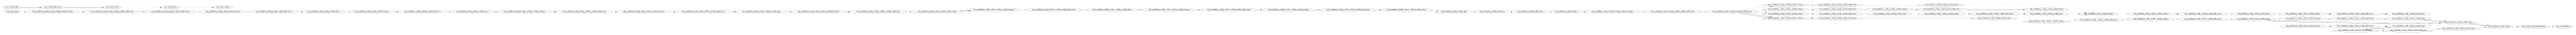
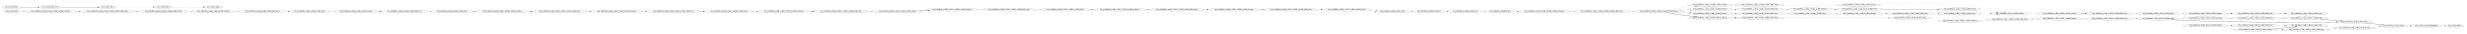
  digraph {
    fontname="Fira Sans"
    rankdir=LR
    node [fontname="Fira Sans"]
    edge [arrowhead=box fontname="Fira Sans" style=dotted]
    "root_a_2/tail_a/input_0"
    "root_a_0/backbone_a_4/body_a_8/body_a_15/body_b_29/block_b/conv3x3_0"
    "root_a_0/backbone_a_4/body_a_8/body_a_15/body_b_29/block_b/batch_norm_0"
    "root_a_0/backbone_a_4/body_a_8/body_a_15/body_b_29/block_b/relu_0"
    "root_a_0/backbone_a_4/body_a_8/body_a_14/block_f/conv1x1_0"
    "root_a_0/backbone_a_4/body_a_8/body_a_14/block_f/batch_norm_0"
    "root_a_0/backbone_a_4/body_a_8/body_a_14/block_f/relu_0"
    "root_a_0/backbone_a_4/body_a_8/body_a_14/block_f/conv3x3_0"
    "root_a_0/backbone_a_4/body_a_8/body_a_14/block_f/batch_norm_1"
    "root_a_0/backbone_a_4/body_a_8/body_a_14/block_f/relu_1"
    "root_a_0/backbone_a_4/body_a_7/block_c_12/block_a_25/block_e/conv3x3_0"
    "root_a_0/backbone_a_4/body_a_7/block_c_12/block_a_25/block_e/batch_norm_0"
    "root_a_0/backbone_a_4/body_a_7/block_c_12/block_a_25/block_e/conv3x3_1"
    "root_a_0/backbone_a_4/body_a_7/block_c_12/block_a_25/block_e/batch_norm_1"
    "root_a_0/backbone_a_4/body_a_7/block_c_12/block_a_25/block_e/relu_0"
    "root_a_0/backbone_a_4/body_a_7/block_c_12/block_a_26/block_b/conv3x3_0"
    "root_a_0/backbone_a_4/body_a_7/block_c_12/block_a_26/block_b/batch_norm_0"
    "root_a_0/backbone_a_4/body_a_7/block_c_12/block_a_26/block_b/relu_0"
    "root_a_0/backbone_a_4/body_a_7/block_c_13/block_a_27/block_b/conv3x3_0"
    "root_a_0/backbone_a_4/body_a_7/block_c/add_0"
    "root_a_0/backbone_a_4/body_a_7/block_c_13/block_a_27/block_b/batch_norm_0"
    "root_a_0/backbone_a_3/blocksr_b/conv3x3s_0"
    "root_a_0/backbone_a_4/body_a_7/block_c_13/block_a_27/block_b/relu_0"
    "root_a_0/backbone_a_4/body_a_7/block_c_13/block_a_28/block_e/conv3x3_0"
    "root_a_0/backbone_a_4/body_a_7/block_c_13/block_a_28/block_e/batch_norm_0"
    "root_a_0/backbone_a_4/body_a_7/block_c_13/block_a_28/block_e/conv3x3_1"
    "root_a_0/backbone_a_4/body_a_7/block_c_13/block_a_28/block_e/batch_norm_1"
    "root_a_0/backbone_a_4/body_a_7/block_c_13/block_a_28/block_e/relu_0"
    "root_a_0/backbone_a_3/blocksr_b/batch_norm_0"
    "root_a_0/backbone_a_3/blocksr_b/relu_0"
    "root_a_0/backbone_a_5/body_c_11/body_d_22/body_b_30/block_b/conv3x3_0"
    "root_a_0/backbone_a_5/body_c_11/body_d_22/body_b_30/block_b/batch_norm_0"
    "root_a_0/backbone_a_5/body_c_11/body_d_22/body_b_30/block_b/relu_0"
    "root_a_0/backbone_a_5/body_c_11/body_d_20/block_b/conv3x3_0"
    "root_a_0/backbone_a_5/body_c_11/body_d_18/block_e/conv3x3_0"
    "root_a_0/backbone_a_5/body_c_11/body_d_21/block_f/conv1x1_0"
    "root_a_0/backbone_a_5/body_c_11/body_d_19/block_b/conv3x3_0"
    "root_a_0/backbone_a_5/body_c_11/body_d_20/block_b/batch_norm_0"
    "root_a_0/backbone_a_5/body_c_11/body_d_18/block_e/batch_norm_0"
    "root_a_0/backbone_a_5/body_c_11/body_d_21/block_f/batch_norm_0"
    "root_a_0/backbone_a_5/body_c_11/body_d_19/block_b/batch_norm_0"
    "root_a_0/backbone_a_5/body_c_11/body_d_20/block_b/relu_0"
    "root_a_0/backbone_a_5/body_c_11/body_d/concat4_0"
    "root_a_0/backbone_a_5/body_c_9/block_a_23/block_f/conv1x1_0"
    "root_a_0/backbone_a_5/body_c_10/block_c_16/block_e/conv3x3_1"
    "root_a_0/backbone_a_5/body_c_11/body_d_18/block_e/conv3x3_1"
    "root_a_0/backbone_a_5/body_c_11/body_d_18/block_e/batch_norm_1"
    "root_a_0/backbone_a_5/body_c_11/body_d_18/block_e/relu_0"
    "root_a_0/backbone_a_5/body_c_11/body_d_21/block_f/relu_0"
    "root_a_0/backbone_a_5/body_c_11/body_d_21/block_f/conv3x3_0"
    "root_a_0/backbone_a_5/body_c_11/body_d_21/block_f/batch_norm_1"
    "root_a_0/backbone_a_5/body_c_11/body_d_21/block_f/relu_1"
    "root_a_0/backbone_a_5/body_c_11/body_d_19/block_b/relu_0"
    "root_a_0/backbone_a_5/body_c_9/block_a_23/block_f/batch_norm_0"
    "root_a_0/backbone_a_5/body_c_10/block_c_16/block_e/conv3x3_0"
    "root_a_0/backbone_a_5/body_c_10/block_c_16/block_e/batch_norm_0"
    "root_a_0/backbone_a_5/body_c_9/block_a_23/block_f/relu_0"
    "root_a_0/backbone_a_5/body_c_9/block_a_23/block_f/conv3x3_0"
    "root_a_0/backbone_a_5/body_c_9/block_a_23/block_f/batch_norm_1"
    "root_a_0/backbone_a_5/body_c_9/block_a_23/block_f/relu_1"
    "root_a_0/backbone_a_5/body_c_9/block_a_24/block_f/conv1x1_0"
    "root_a_0/backbone_a_5/body_c_9/block_a_24/block_f/batch_norm_0"
    "root_a_0/backbone_a_5/body_c_9/block_a_24/block_f/relu_0"
    "root_a_0/backbone_a_5/body_c_9/block_a_24/block_f/conv3x3_0"
    "root_a_0/backbone_a_5/body_c_9/block_a_24/block_f/batch_norm_1"
    "root_a_0/backbone_a_5/body_c_9/block_a_24/block_f/relu_1"
    "root_a_0/backbone_a_5/body_c/concat_0"
    "root_a_1/head_b_6/pool_a/globalmaxpool_0"
    "root_a_0/backbone_a_5/body_c_10/block_c_16/block_e/batch_norm_1"
    "root_a_0/backbone_a_5/body_c_10/block_c_16/block_e/relu_0"
    "root_a_0/backbone_a_5/body_c_10/block_c_17/block_b/conv3x3_0"
    "root_a_0/backbone_a_5/body_c_10/block_c/add_0"
    "root_a_0/backbone_a_5/body_c_10/block_c_17/block_b/batch_norm_0"
    "root_a_0/backbone_a_5/body_c_10/block_c_17/block_b/relu_0"
    "root_a_1/head_b/flatten_0"
    "root_a_1/head_b/affine_0"
    "root_a_1/head_b/batch_norm_0"
    "root_a_1/head_b/relu_0"
    "root_a_1/head_b/logits_0"
    "root_a_1/head_b/output_0"
    "root_a_2/tail_a/input_0" -> "root_a_0/backbone_a_4/body_a_8/body_a_15/body_b_29/block_b/conv3x3_0" [arrowhead=vee]
    "root_a_0/backbone_a_4/body_a_8/body_a_15/body_b_29/block_b/conv3x3_0" -> "root_a_0/backbone_a_4/body_a_8/body_a_15/body_b_29/block_b/batch_norm_0" [style=dashed]
    "root_a_0/backbone_a_4/body_a_8/body_a_15/body_b_29/block_b/batch_norm_0" -> "root_a_0/backbone_a_4/body_a_8/body_a_15/body_b_29/block_b/relu_0" [arrowhead=onormal style=bold]
    "root_a_0/backbone_a_4/body_a_8/body_a_15/body_b_29/block_b/relu_0" -> "root_a_0/backbone_a_4/body_a_8/body_a_14/block_f/conv1x1_0" [arrowhead=onormal]
    "root_a_0/backbone_a_4/body_a_8/body_a_14/block_f/conv1x1_0" -> "root_a_0/backbone_a_4/body_a_8/body_a_14/block_f/batch_norm_0" [arrowhead=onormal style=dashed]
    "root_a_0/backbone_a_4/body_a_8/body_a_14/block_f/batch_norm_0" -> "root_a_0/backbone_a_4/body_a_8/body_a_14/block_f/relu_0"
    "root_a_0/backbone_a_4/body_a_8/body_a_14/block_f/relu_0" -> "root_a_0/backbone_a_4/body_a_8/body_a_14/block_f/conv3x3_0" [arrowhead=onormal]
    "root_a_0/backbone_a_4/body_a_8/body_a_14/block_f/conv3x3_0" -> "root_a_0/backbone_a_4/body_a_8/body_a_14/block_f/batch_norm_1" [arrowhead=vee style=bold]
    "root_a_0/backbone_a_4/body_a_8/body_a_14/block_f/batch_norm_1" -> "root_a_0/backbone_a_4/body_a_8/body_a_14/block_f/relu_1" [arrowhead=vee style=dashed]
    "root_a_0/backbone_a_4/body_a_8/body_a_14/block_f/relu_1" -> "root_a_0/backbone_a_4/body_a_7/block_c_12/block_a_25/block_e/conv3x3_0" [arrowhead=onormal style=bold]
    "root_a_0/backbone_a_4/body_a_7/block_c_12/block_a_25/block_e/conv3x3_0" -> "root_a_0/backbone_a_4/body_a_7/block_c_12/block_a_25/block_e/batch_norm_0" [style=bold]
    "root_a_0/backbone_a_4/body_a_7/block_c_12/block_a_25/block_e/batch_norm_0" -> "root_a_0/backbone_a_4/body_a_7/block_c_12/block_a_25/block_e/conv3x3_1"
    "root_a_0/backbone_a_4/body_a_7/block_c_12/block_a_25/block_e/conv3x3_1" -> "root_a_0/backbone_a_4/body_a_7/block_c_12/block_a_25/block_e/batch_norm_1" [style=dashed]
    "root_a_0/backbone_a_4/body_a_7/block_c_12/block_a_25/block_e/batch_norm_1" -> "root_a_0/backbone_a_4/body_a_7/block_c_12/block_a_25/block_e/relu_0" [style=bold]
    "root_a_0/backbone_a_4/body_a_7/block_c_12/block_a_25/block_e/relu_0" -> "root_a_0/backbone_a_4/body_a_7/block_c_12/block_a_26/block_b/conv3x3_0" [style=dashed]
    "root_a_0/backbone_a_4/body_a_7/block_c_12/block_a_26/block_b/conv3x3_0" -> "root_a_0/backbone_a_4/body_a_7/block_c_12/block_a_26/block_b/batch_norm_0" [style=bold]
    "root_a_0/backbone_a_4/body_a_7/block_c_12/block_a_26/block_b/batch_norm_0" -> "root_a_0/backbone_a_4/body_a_7/block_c_12/block_a_26/block_b/relu_0" [arrowhead=vee]
    "root_a_0/backbone_a_4/body_a_7/block_c_12/block_a_26/block_b/relu_0" -> "root_a_0/backbone_a_4/body_a_7/block_c_13/block_a_27/block_b/conv3x3_0" [arrowhead=vee style=bold]
    "root_a_0/backbone_a_4/body_a_7/block_c_12/block_a_26/block_b/relu_0" -> "root_a_0/backbone_a_4/body_a_7/block_c/add_0" [arrowhead=vee]
    "root_a_0/backbone_a_4/body_a_7/block_c_13/block_a_27/block_b/conv3x3_0" -> "root_a_0/backbone_a_4/body_a_7/block_c_13/block_a_27/block_b/batch_norm_0" [arrowhead=onormal]
    "root_a_0/backbone_a_4/body_a_7/block_c/add_0" -> "root_a_0/backbone_a_3/blocksr_b/conv3x3s_0" [arrowhead=vee style=dashed]
    "root_a_0/backbone_a_4/body_a_7/block_c_13/block_a_27/block_b/batch_norm_0" -> "root_a_0/backbone_a_4/body_a_7/block_c_13/block_a_27/block_b/relu_0" [arrowhead=onormal]
    "root_a_0/backbone_a_3/blocksr_b/conv3x3s_0" -> "root_a_0/backbone_a_3/blocksr_b/batch_norm_0"
    "root_a_0/backbone_a_4/body_a_7/block_c_13/block_a_27/block_b/relu_0" -> "root_a_0/backbone_a_4/body_a_7/block_c_13/block_a_28/block_e/conv3x3_0" [arrowhead=onormal style=bold]
    "root_a_0/backbone_a_4/body_a_7/block_c_13/block_a_28/block_e/conv3x3_0" -> "root_a_0/backbone_a_4/body_a_7/block_c_13/block_a_28/block_e/batch_norm_0" [arrowhead=onormal style=bold]
    "root_a_0/backbone_a_4/body_a_7/block_c_13/block_a_28/block_e/batch_norm_0" -> "root_a_0/backbone_a_4/body_a_7/block_c_13/block_a_28/block_e/conv3x3_1" [style=dashed]
    "root_a_0/backbone_a_4/body_a_7/block_c_13/block_a_28/block_e/conv3x3_1" -> "root_a_0/backbone_a_4/body_a_7/block_c_13/block_a_28/block_e/batch_norm_1" [arrowhead=onormal style=bold]
    "root_a_0/backbone_a_4/body_a_7/block_c_13/block_a_28/block_e/batch_norm_1" -> "root_a_0/backbone_a_4/body_a_7/block_c_13/block_a_28/block_e/relu_0" [style=dashed]
    "root_a_0/backbone_a_4/body_a_7/block_c_13/block_a_28/block_e/relu_0" -> "root_a_0/backbone_a_4/body_a_7/block_c/add_0" [arrowhead=vee]
    "root_a_0/backbone_a_3/blocksr_b/batch_norm_0" -> "root_a_0/backbone_a_3/blocksr_b/relu_0" [arrowhead=vee]
    "root_a_0/backbone_a_3/blocksr_b/relu_0" -> "root_a_0/backbone_a_5/body_c_11/body_d_22/body_b_30/block_b/conv3x3_0" [style=dashed]
    "root_a_0/backbone_a_5/body_c_11/body_d_22/body_b_30/block_b/conv3x3_0" -> "root_a_0/backbone_a_5/body_c_11/body_d_22/body_b_30/block_b/batch_norm_0" [arrowhead=onormal style=dashed]
    "root_a_0/backbone_a_5/body_c_11/body_d_22/body_b_30/block_b/batch_norm_0" -> "root_a_0/backbone_a_5/body_c_11/body_d_22/body_b_30/block_b/relu_0" [arrowhead=onormal style=dashed]
    "root_a_0/backbone_a_5/body_c_11/body_d_22/body_b_30/block_b/relu_0" -> "root_a_0/backbone_a_5/body_c_11/body_d_20/block_b/conv3x3_0" [style=dashed]
    "root_a_0/backbone_a_5/body_c_11/body_d_22/body_b_30/block_b/relu_0" -> "root_a_0/backbone_a_5/body_c_11/body_d_18/block_e/conv3x3_0" [arrowhead=vee style=dashed]
    "root_a_0/backbone_a_5/body_c_11/body_d_22/body_b_30/block_b/relu_0" -> "root_a_0/backbone_a_5/body_c_11/body_d_21/block_f/conv1x1_0" [style=dashed]
    "root_a_0/backbone_a_5/body_c_11/body_d_22/body_b_30/block_b/relu_0" -> "root_a_0/backbone_a_5/body_c_11/body_d_19/block_b/conv3x3_0" [style=bold]
    "root_a_0/backbone_a_5/body_c_11/body_d_20/block_b/conv3x3_0" -> "root_a_0/backbone_a_5/body_c_11/body_d_20/block_b/batch_norm_0" [arrowhead=vee]
    "root_a_0/backbone_a_5/body_c_11/body_d_18/block_e/conv3x3_0" -> "root_a_0/backbone_a_5/body_c_11/body_d_18/block_e/batch_norm_0"
    "root_a_0/backbone_a_5/body_c_11/body_d_21/block_f/conv1x1_0" -> "root_a_0/backbone_a_5/body_c_11/body_d_21/block_f/batch_norm_0" [style=dashed]
    "root_a_0/backbone_a_5/body_c_11/body_d_19/block_b/conv3x3_0" -> "root_a_0/backbone_a_5/body_c_11/body_d_19/block_b/batch_norm_0" [style=bold]
    "root_a_0/backbone_a_5/body_c_11/body_d_20/block_b/batch_norm_0" -> "root_a_0/backbone_a_5/body_c_11/body_d_20/block_b/relu_0" [arrowhead=onormal style=dashed]
    "root_a_0/backbone_a_5/body_c_11/body_d_18/block_e/batch_norm_0" -> "root_a_0/backbone_a_5/body_c_11/body_d_18/block_e/conv3x3_1" [arrowhead=vee]
    "root_a_0/backbone_a_5/body_c_11/body_d_21/block_f/batch_norm_0" -> "root_a_0/backbone_a_5/body_c_11/body_d_21/block_f/relu_0" [arrowhead=onormal style=dashed]
    "root_a_0/backbone_a_5/body_c_11/body_d_19/block_b/batch_norm_0" -> "root_a_0/backbone_a_5/body_c_11/body_d_19/block_b/relu_0" [arrowhead=vee style=dashed]
    "root_a_0/backbone_a_5/body_c_11/body_d_20/block_b/relu_0" -> "root_a_0/backbone_a_5/body_c_11/body_d/concat4_0" [arrowhead=vee]
    "root_a_0/backbone_a_5/body_c_11/body_d/concat4_0" -> "root_a_0/backbone_a_5/body_c_9/block_a_23/block_f/conv1x1_0" [arrowhead=onormal]
    "root_a_0/backbone_a_5/body_c_11/body_d/concat4_0" -> "root_a_0/backbone_a_5/body_c_10/block_c_16/block_e/conv3x3_1" [arrowhead=onormal]
    "root_a_0/backbone_a_5/body_c_9/block_a_23/block_f/conv1x1_0" -> "root_a_0/backbone_a_5/body_c_9/block_a_23/block_f/batch_norm_0" [style=bold]
    "root_a_0/backbone_a_5/body_c_10/block_c_16/block_e/conv3x3_1" -> "root_a_0/backbone_a_5/body_c_10/block_c_16/block_e/batch_norm_1" [arrowhead=onormal style=dashed]
    "root_a_0/backbone_a_5/body_c_11/body_d_18/block_e/conv3x3_1" -> "root_a_0/backbone_a_5/body_c_11/body_d_18/block_e/batch_norm_1" [style=dashed]
    "root_a_0/backbone_a_5/body_c_11/body_d_18/block_e/batch_norm_1" -> "root_a_0/backbone_a_5/body_c_11/body_d_18/block_e/relu_0" [arrowhead=vee style=bold]
    "root_a_0/backbone_a_5/body_c_11/body_d_18/block_e/relu_0" -> "root_a_0/backbone_a_5/body_c_11/body_d/concat4_0"
    "root_a_0/backbone_a_5/body_c_11/body_d_21/block_f/relu_0" -> "root_a_0/backbone_a_5/body_c_11/body_d_21/block_f/conv3x3_0" [arrowhead=onormal]
    "root_a_0/backbone_a_5/body_c_11/body_d_21/block_f/conv3x3_0" -> "root_a_0/backbone_a_5/body_c_11/body_d_21/block_f/batch_norm_1"
    "root_a_0/backbone_a_5/body_c_11/body_d_21/block_f/batch_norm_1" -> "root_a_0/backbone_a_5/body_c_11/body_d_21/block_f/relu_1"
    "root_a_0/backbone_a_5/body_c_11/body_d_21/block_f/relu_1" -> "root_a_0/backbone_a_5/body_c_11/body_d/concat4_0" [style=dashed]
    "root_a_0/backbone_a_5/body_c_11/body_d_19/block_b/relu_0" -> "root_a_0/backbone_a_5/body_c_11/body_d/concat4_0" [arrowhead=vee]
    "root_a_0/backbone_a_5/body_c_9/block_a_23/block_f/batch_norm_0" -> "root_a_0/backbone_a_5/body_c_9/block_a_23/block_f/relu_0" [arrowhead=onormal]
    "root_a_0/backbone_a_5/body_c_10/block_c_16/block_e/conv3x3_0" -> "root_a_0/backbone_a_5/body_c_10/block_c_16/block_e/batch_norm_0" [arrowhead=onormal]
    "root_a_0/backbone_a_5/body_c_10/block_c_16/block_e/batch_norm_0" -> "root_a_0/backbone_a_5/body_c_10/block_c_16/block_e/conv3x3_1" [arrowhead=onormal style=dashed]
    "root_a_0/backbone_a_5/body_c_9/block_a_23/block_f/relu_0" -> "root_a_0/backbone_a_5/body_c_9/block_a_23/block_f/conv3x3_0" [arrowhead=onormal]
    "root_a_0/backbone_a_5/body_c_9/block_a_23/block_f/conv3x3_0" -> "root_a_0/backbone_a_5/body_c_9/block_a_23/block_f/batch_norm_1" [style=bold]
    "root_a_0/backbone_a_5/body_c_9/block_a_23/block_f/batch_norm_1" -> "root_a_0/backbone_a_5/body_c_9/block_a_23/block_f/relu_1" [style=bold]
    "root_a_0/backbone_a_5/body_c_9/block_a_24/block_f/conv1x1_0" -> "root_a_0/backbone_a_5/body_c_9/block_a_24/block_f/batch_norm_0"
    "root_a_0/backbone_a_5/body_c_9/block_a_24/block_f/batch_norm_0" -> "root_a_0/backbone_a_5/body_c_9/block_a_24/block_f/relu_0"
-   "root_a_0/backbone_a_5/body_c_9/block_a_24/block_f/relu_0" -> "root_a_0/backbone_a_5/body_c_9/block_a_24/block_f/conv3x3_0" [arrowhead=vee style=bold]
+   "root_a_0/backbone_a_5/body_c_9/block_a_24/block_f/conv3x3_0" -> "root_a_0/backbone_a_5/body_c_9/block_a_24/block_f/relu_0" [arrowhead=vee style=bold]
    "root_a_0/backbone_a_5/body_c_9/block_a_24/block_f/conv3x3_0" -> "root_a_0/backbone_a_5/body_c_9/block_a_24/block_f/batch_norm_1" [style=dashed]
    "root_a_0/backbone_a_5/body_c_9/block_a_24/block_f/batch_norm_1" -> "root_a_0/backbone_a_5/body_c_9/block_a_24/block_f/relu_1" [arrowhead=onormal style=dashed]
    "root_a_0/backbone_a_5/body_c_9/block_a_24/block_f/relu_1" -> "root_a_0/backbone_a_5/body_c/concat_0" [arrowhead=vee]
    "root_a_0/backbone_a_5/body_c/concat_0" -> "root_a_1/head_b_6/pool_a/globalmaxpool_0"
    "root_a_1/head_b_6/pool_a/globalmaxpool_0" -> "root_a_1/head_b/flatten_0" [arrowhead=vee]
    "root_a_0/backbone_a_5/body_c_10/block_c_16/block_e/batch_norm_1" -> "root_a_0/backbone_a_5/body_c_10/block_c_16/block_e/relu_0" [arrowhead=vee style=dashed]
    "root_a_0/backbone_a_5/body_c_10/block_c_16/block_e/relu_0" -> "root_a_0/backbone_a_5/body_c_10/block_c_17/block_b/conv3x3_0" [arrowhead=onormal]
    "root_a_0/backbone_a_5/body_c_10/block_c_16/block_e/relu_0" -> "root_a_0/backbone_a_5/body_c_10/block_c/add_0" [style=bold]
    "root_a_0/backbone_a_5/body_c_10/block_c_17/block_b/conv3x3_0" -> "root_a_0/backbone_a_5/body_c_10/block_c_17/block_b/batch_norm_0" [arrowhead=vee style=dashed]
    "root_a_0/backbone_a_5/body_c_10/block_c/add_0" -> "root_a_0/backbone_a_5/body_c/concat_0" [arrowhead=onormal style=bold]
    "root_a_0/backbone_a_5/body_c_10/block_c_17/block_b/batch_norm_0" -> "root_a_0/backbone_a_5/body_c_10/block_c_17/block_b/relu_0" [arrowhead=onormal style=bold]
    "root_a_0/backbone_a_5/body_c_10/block_c_17/block_b/relu_0" -> "root_a_0/backbone_a_5/body_c_10/block_c/add_0" [style=bold]
    "root_a_1/head_b/affine_0" -> "root_a_1/head_b/batch_norm_0" [arrowhead=vee style=bold]
    "root_a_1/head_b/batch_norm_0" -> "root_a_1/head_b/relu_0" [arrowhead=vee style=bold]
    "root_a_1/head_b/relu_0" -> "root_a_1/head_b/logits_0"
    "root_a_1/head_b/logits_0" -> "root_a_1/head_b/output_0" [style=dashed]
  }
